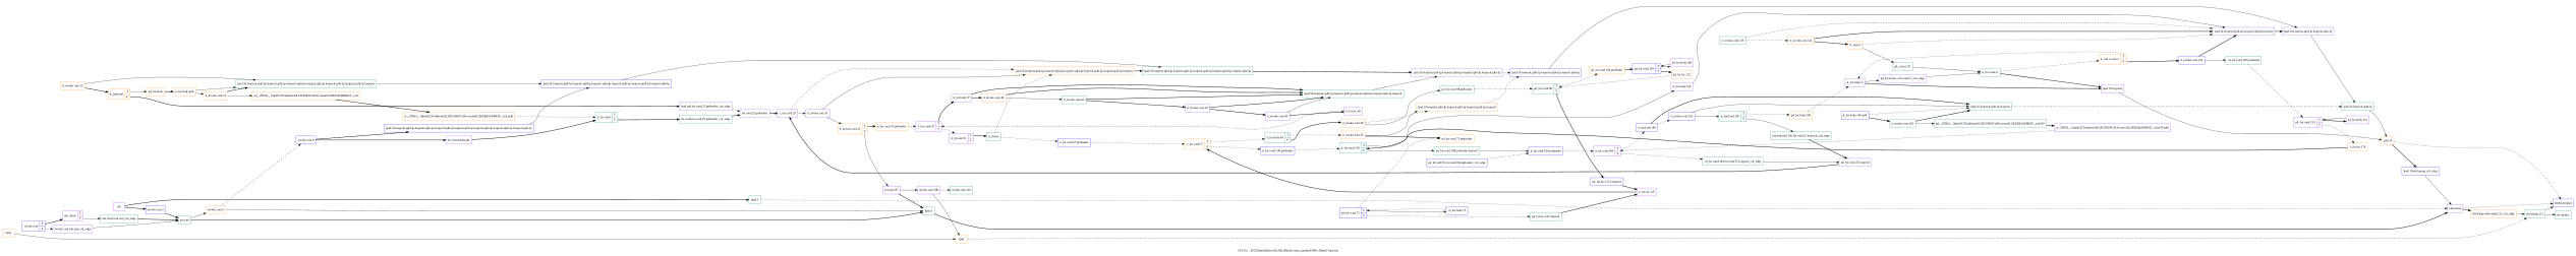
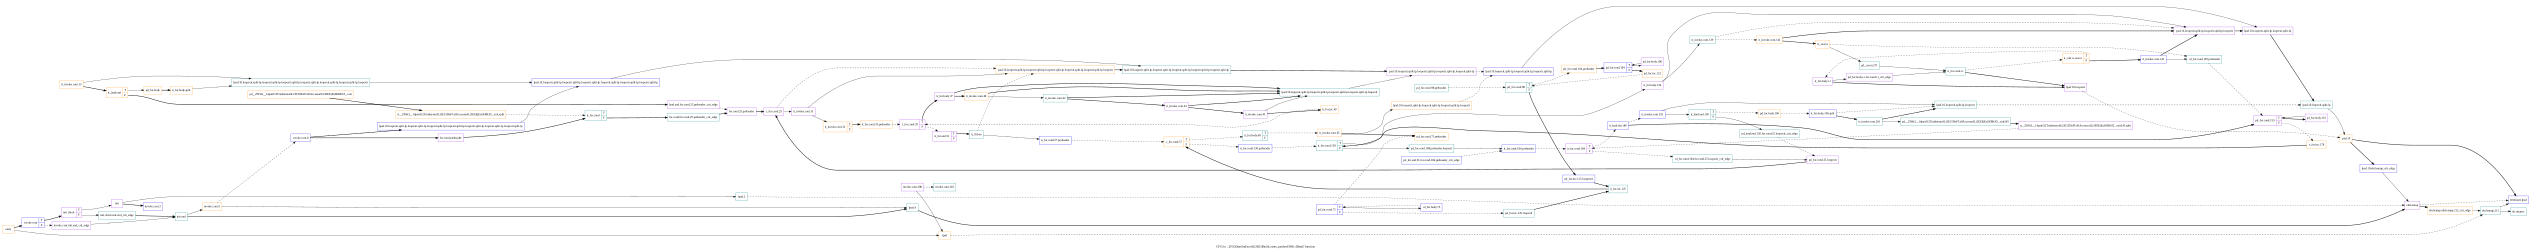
  digraph {
    fontname="Liberation Serif"
    label="CFG for '_ZN12DataOutFacesILi3EE18build_some_patchesENS0_4DataE' function"
    rankdir=LR
    node [color=purple fontname="Liberation Serif" shape=record]
    edge [fontname="Liberation Serif" style=bold]
    n1 [color=darkorange label="{entry}"]
    n2 [color=blue label="{invoke.cont|{<s0>T|<s1>F}}"]
    n3 [color=darkorange label="{lpad}"]
    n4 [label="{init.check|{<s0>T|<s1>F}}"]
    n5 [label="{invoke.cont.init.end_crit_edge}"]
    n6 [color=teal label="{ehcleanup.212}"]
    n7 [label="{init}"]
    n8 [color=teal label="{init.check.init.end_crit_edge}"]
    n9 [color=teal label="{init.end}"]
    n10 [color=blue label="{terminate.lpad}"]
    n11 [color=teal label="{eh.resume}"]
    n12 [color=blue label="{invoke.cont.3}"]
    n13 [color=teal label="{lpad.2}"]
    n14 [color=darkorange label="{invoke.cont.6}"]
    n15 [color=teal label="{lpad.4}"]
    n16 [color=blue label="{invoke.cont.8}"]
    n17 [label="{ehcleanup}"]
    n18 [color=darkorange label="{ehcleanup.ehcleanup.212_crit_edge}"]
    n19 [label="{for.cond.preheader}"]
    n20 [color=blue label="{lpad.10.loopexit.split-lp.loopexit.split-lp.loopexit.split-lp.loopexit.split-lp.loopexit.split-lp.loopexit.split-lp.loopexit.split-lp}"]
    n21 [color=teal label="{it_for.cond|{<s0>T|<s1>F}}"]
    n22 [color=blue label="{lpad.10.loopexit.split-lp.loopexit.split-lp.loopexit.split-lp.loopexit.split-lp.loopexit.split-lp.loopexit.split-lp}"]
    n23 [color=teal label="{for.cond.for.cond.25.preheader_crit_edge}"]
    n24 [color=teal label="{lpad.10.loopexit.split-lp.loopexit.split-lp.loopexit.split-lp.loopexit.split-lp.loopexit.split-lp}"]
    n25 [label="{for.cond.25.preheader}"]
    n26 [color=darkorange label="{it_invoke.cont.15}"]
    n27 [color=teal label="{lpad.10.loopexit.split-lp.loopexit.split-lp.loopexit.split-lp.loopexit.split-lp.loopexit.split-lp.loopexit.split-lp.loopexit}"]
    n28 [color=darkorange label="{it_land.end|{<s0>T|<s1>F}}"]
    n29 [label="{it_for.cond.25}"]
    n30 [color=darkorange label="{lpad.10.loopexit.split-lp.loopexit.split-lp.loopexit.split-lp.loopexit.split-lp.loopexit.split-lp.loopexit}"]
    n31 [label="{it_invoke.cont.31}"]
    n32 [color=darkorange label="{pd_for.body}"]
    n33 [label="{land.end.for.cond.25.preheader_crit_edge}"]
    n34 [color=darkorange label="{it_for.body.split}"]
-   n35 [color=darkorange label="{it_invoke.cont.22}"]
    n36 [color=darkorange label="{it_invoke.cont.32|{<s0>T|<s1>F}}"]
    n37 [color=darkorange label="{pd__ZNSt3__14pairI12TriaIteratorILi3E15DoFCellAccessorILi3EEEjEaSERKS5_.exit}"]
    n38 [color=darkorange label="{it__ZNSt3__14pairI12TriaIteratorILi3E15DoFCellAccessorILi3EEEjEaSERKS5_.exit.split}"]
    n39 [label="{lpad.10.loopexit}"]
    n40 [color=darkorange label="{lpad.10}"]
    n41 [color=blue label="{lpad.10.ehcleanup_crit_edge}"]
    n42 [color=teal label="{lpad.10.loopexit.split-lp.loopexit}"]
    n43 [color=teal label="{lpad.10.loopexit.split-lp}"]
    n44 [label="{lpad.10.loopexit.split-lp.loopexit.split-lp.loopexit}"]
    n45 [label="{lpad.10.loopexit.split-lp.loopexit.split-lp}"]
    n46 [color=darkorange label="{lpad.10.loopexit.split-lp.loopexit.split-lp.loopexit.split-lp.loopexit}"]
    n47 [color=blue label="{lpad.10.loopexit.split-lp.loopexit.split-lp.loopexit.split-lp}"]
    n48 [color=teal label="{lpad.10.loopexit.split-lp.loopexit.split-lp.loopexit.split-lp.loopexit.split-lp.loopexit}"]
    n49 [label="{lpad.10.loopexit.split-lp.loopexit.split-lp.loopexit.split-lp.loopexit.split-lp}"]
    n50 [label="{pd_for.cond.25.loopexit}"]
    n51 [color=darkorange label="{it_for.cond.35.preheader}"]
-   n52 [label="{for.end.207}"]
    n53 [label="{it_for.cond.35|{<s0>T|<s1>F}}"]
    n54 [label="{invoke.cont.208}"]
    n55 [label="{it_for.body.37}"]
    n56 [label="{it_for.end.51|{<s0>T|<s1>F}}"]
    n57 [color=teal label="{invoke.cont.210}"]
    n58 [color=darkorange label="{it_invoke.cont.40}"]
    n59 [color=teal label="{it_if.then}"]
    n60 [color=teal label="{it_invoke.cont.42}"]
    n61 [color=blue label="{it_for.cond.57.preheader}"]
    n62 [color=blue label="{pd_for.end.51.for.cond.184.preheader_crit_edge}"]
    n63 [color=blue label="{it_for.cond.184.preheader}"]
    n64 [label="{it_invoke.cont.43}"]
    n65 [label="{it_invoke.cont.45}"]
-   n66 [label="{it_for.inc.49}"]
+   n66 [color=darkorange label="{it_for.inc.49}"]
    n67 [color=darkorange label="{it_for.cond.57|{<s0>T|<s1>F}}"]
    n68 [label="{it_for.cond.184|{<s0>T|<s1>F}}"]
    n69 [color=blue label="{it_land.rhs.186}"]
    n70 [color=teal label="{pd_for.cond.184.for.cond.25.loopexit_crit_edge}"]
    n71 [color=teal label="{pd_for.cond.184.preheader.loopexit}"]
    n72 [color=blue label="{it_invoke.cont.192}"]
    n73 [color=teal label="{it_for.body.60|{<s0>T|<s1>F}}"]
    n74 [color=blue label="{it_for.cond.130.preheader}"]
    n75 [color=darkorange label="{it_invoke.cont.65}"]
-   n76 [color=darkorange label="{it_invoke.cont.90}"]
    n77 [color=teal label="{it_for.cond.130|{<s0>T|<s1>F}}"]
    n78 [color=darkorange label="{pd_for.cond.73.preheader}"]
    n79 [color=teal label="{pd_for.cond.98.preheader}"]
    n80 [label="{it_for.body.134}"]
    n81 [color=teal label="{it_invoke.cont.139}"]
    n82 [color=teal label="{pd_for.cond.98|{<s0>T|<s1>F}}"]
    n83 [color=blue label="{pd_for.cond.73|{<s0>T|<s1>F}}"]
    n84 [color=blue label="{pd_for.body.75}"]
    n85 [color=teal label="{pd_for.inc.125.loopexit}"]
-   n86 [label="{it_for.inc.125}"]
+   n86 [color=teal label="{it_for.inc.125}"]
    n87 [color=darkorange label="{pd_for.cond.104.preheader}"]
    n88 [color=blue label="{pd_for.inc.125.loopexit1}"]
    n89 [color=blue label="{pd_for.cond.104|{<s0>T|<s1>F}}"]
    n90 [label="{pd_for.body.106}"]
    n91 [color=darkorange label="{pd_for.inc.122}"]
    n92 [color=darkorange label="{it_invoke.cont.142}"]
    n93 [color=darkorange label="{it_.noexc}"]
    n94 [color=teal label="{pd_.noexc271}"]
    n95 [color=teal label="{it_for.cond.i.i}"]
    n96 [color=darkorange label="{it_call.i.i.noexc|{<s0>T|<s1>F}}"]
    n97 [label="{it_for.body.i.i}"]
    n98 [color=blue label="{it_invoke.cont.143}"]
    n99 [label="{pd_for.body.i.i.for.cond.i.i_crit_edge}"]
    n100 [color=teal label="{pd_for.cond.159.preheader}"]
    n101 [label="{pd_for.cond.159|{<s0>T|<s1>F}}"]
    n102 [label="{pd_for.body.161}"]
    n103 [color=darkorange label="{it_for.inc.178}"]
    n104 [color=teal label="{it_land.end.195|{<s0>T|<s1>F}}"]
    n105 [color=darkorange label="{pd_for.body.196}"]
    n106 [color=teal label="{pd_land.end.195.for.cond.25.loopexit_crit_edge}"]
    n107 [color=blue label="{it_for.body.196.split}"]
    n108 [color=teal label="{it_invoke.cont.201}"]
    n109 [color=teal label="{pd__ZNSt3__14pairI12TriaIteratorILi3E15DoFCellAccessorILi3EEEjEaSERKS5_.exit245}"]
    n110 [label="{it__ZNSt3__14pairI12TriaIteratorILi3E15DoFCellAccessorILi3EEEjEaSERKS5_.exit245.split}"]
+   n1 -> n2
    n1 -> n3 [style=solid]
    n2 -> n4 [tailport=s0]
    n2 -> n5 [style=dashed tailport=s1]
    n3 -> n6 [style=dashed]
+   n4 -> n7 [style=solid tailport=s0]
    n4 -> n8 [style=solid tailport=s1]
    n5 -> n9 [style=solid]
    n6 -> n10 [style=solid]
    n6 -> n11 [style=solid]
    n7 -> n12
-   n7 -> n13
+   n7 -> n13 [style=solid]
    n8 -> n9
    n9 -> n14 [style=solid]
    n9 -> n15
-   n12 -> n9
    n13 -> n17 [style=dashed]
    n14 -> n15 [style=solid]
    n14 -> n16 [style=dashed]
    n15 -> n17
    n16 -> n19
    n16 -> n20
    n17 -> n10 [style=dashed]
    n17 -> n18
    n18 -> n6 [style=solid]
    n19 -> n21
    n20 -> n22 [style=solid]
    n21 -> n23 [tailport=s1]
    n22 -> n24 [style=solid]
    n23 -> n25
    n24 -> n49
    n25 -> n29
    n26 -> n27 [style=solid]
    n26 -> n28
    n27 -> n22 [style=solid]
    n28 -> n32 [style=solid tailport=s0]
    n28 -> n33 [tailport=s1]
    n29 -> n30 [style=dashed]
    n29 -> n31 [style=solid]
    n30 -> n24
    n31 -> n30 [style=solid]
    n31 -> n36 [style=solid]
    n32 -> n34
    n33 -> n25 [style=dashed]
    n34 -> n27 [style=solid]
-   n34 -> n35 [style=solid]
-   n35 -> n27
-   n35 -> n37 [style=solid]
    n36 -> n51 [tailport=s0]
-   n36 -> n52 [style=solid tailport=s1]
    n37 -> n38
    n38 -> n21 [style=dashed]
-   n39 -> n40 [style=solid]
-   n40 -> n10 [style=dashed]
+   n39 -> n40 [style=dashed]
+   n40 -> n10
    n40 -> n41
    n41 -> n17 [style=solid]
    n42 -> n43 [style=dashed]
    n43 -> n40 [style=solid]
    n44 -> n45
-   n45 -> n43 [style=solid]
+   n45 -> n43
    n46 -> n47 [style=dashed]
    n47 -> n45 [style=solid]
    n48 -> n49 [style=solid]
    n49 -> n47 [style=dashed]
    n50 -> n29
    n51 -> n53 [style=dashed]
-   n52 -> n15
-   n52 -> n54 [style=solid]
    n53 -> n55 [tailport=s0]
    n53 -> n56 [style=dashed tailport=s1]
    n54 -> n3 [style=solid]
    n54 -> n57 [style=dashed]
    n55 -> n48
    n55 -> n58
    n56 -> n59 [tailport=s0]
    n58 -> n48
    n58 -> n60 [style=solid]
    n59 -> n30 [style=dashed]
-   n59 -> n61 [style=dashed]
+   n59 -> n61 [style=solid]
    n60 -> n48
    n60 -> n64
    n61 -> n67 [style=dashed]
    n62 -> n63 [style=dashed]
    n63 -> n68 [style=dashed]
    n64 -> n48
    n64 -> n65
    n65 -> n48 [style=solid]
    n65 -> n66
    n66 -> n53 [style=dashed]
    n67 -> n73 [style=dashed tailport=s0]
    n67 -> n74 [style=dashed tailport=s1]
    n68 -> n69 [style=dashed tailport=s0]
    n68 -> n70 [style=dashed tailport=s1]
-   n69 -> n42
+   n69 -> n101
    n69 -> n72 [style=dashed]
    n70 -> n50 [style=solid]
    n71 -> n63 [style=solid]
    n72 -> n42 [style=solid]
    n72 -> n104 [style=solid]
    n73 -> n75 [style=dashed tailport=s0]
-   n73 -> n76 [tailport=s1]
    n74 -> n77 [style=dashed]
    n75 -> n46 [style=solid]
    n75 -> n78
-   n76 -> n46 [style=dashed]
-   n76 -> n79 [style=solid]
    n77 -> n71 [style=solid tailport=s1]
    n77 -> n80 [style=solid tailport=s0]
    n79 -> n82 [style=dashed]
    n80 -> n44 [style=solid]
+   n80 -> n81 [style=solid]
    n81 -> n44 [style=dashed]
    n81 -> n92 [style=dashed]
    n82 -> n87 [style=dashed tailport=s0]
    n82 -> n88 [tailport=s1]
    n83 -> n78 [style=dashed]
    n83 -> n84 [style=solid tailport=s0]
    n83 -> n85 [style=dashed tailport=s1]
    n84 -> n83 [style=dashed]
    n85 -> n86
    n86 -> n67
    n87 -> n89
    n88 -> n86
    n89 -> n90 [style=solid tailport=s0]
    n89 -> n91 [tailport=s1]
    n90 -> n89 [style=solid]
    n91 -> n82 [style=dashed]
    n92 -> n44
    n92 -> n93
-   n93 -> n44 [style=dashed]
+   n93 -> n100 [style=dashed]
    n93 -> n94 [style=solid]
    n94 -> n95 [style=solid]
    n95 -> n39
    n95 -> n96 [style=dashed]
    n96 -> n97 [style=dashed tailport=s0]
    n96 -> n98 [tailport=s1]
    n97 -> n39
    n97 -> n99 [style=solid]
    n98 -> n44
    n98 -> n100 [style=solid]
    n99 -> n95 [style=solid]
    n100 -> n101 [style=dashed]
    n101 -> n102 [tailport=s0]
    n101 -> n103 [style=dashed tailport=s1]
    n102 -> n101 [style=solid]
    n103 -> n77
    n104 -> n105 [style=dashed tailport=s0]
    n104 -> n106 [style=solid tailport=s1]
-   n105 -> n97 [style=dashed]
-   n106 -> n50
+   n105 -> n107 [style=dashed]
+   n106 -> n50 [style=dashed]
    n107 -> n42 [style=dashed]
    n107 -> n108
    n108 -> n42
    n108 -> n109 [style=solid]
    n109 -> n110
    n110 -> n68 [style=dashed]
  }
